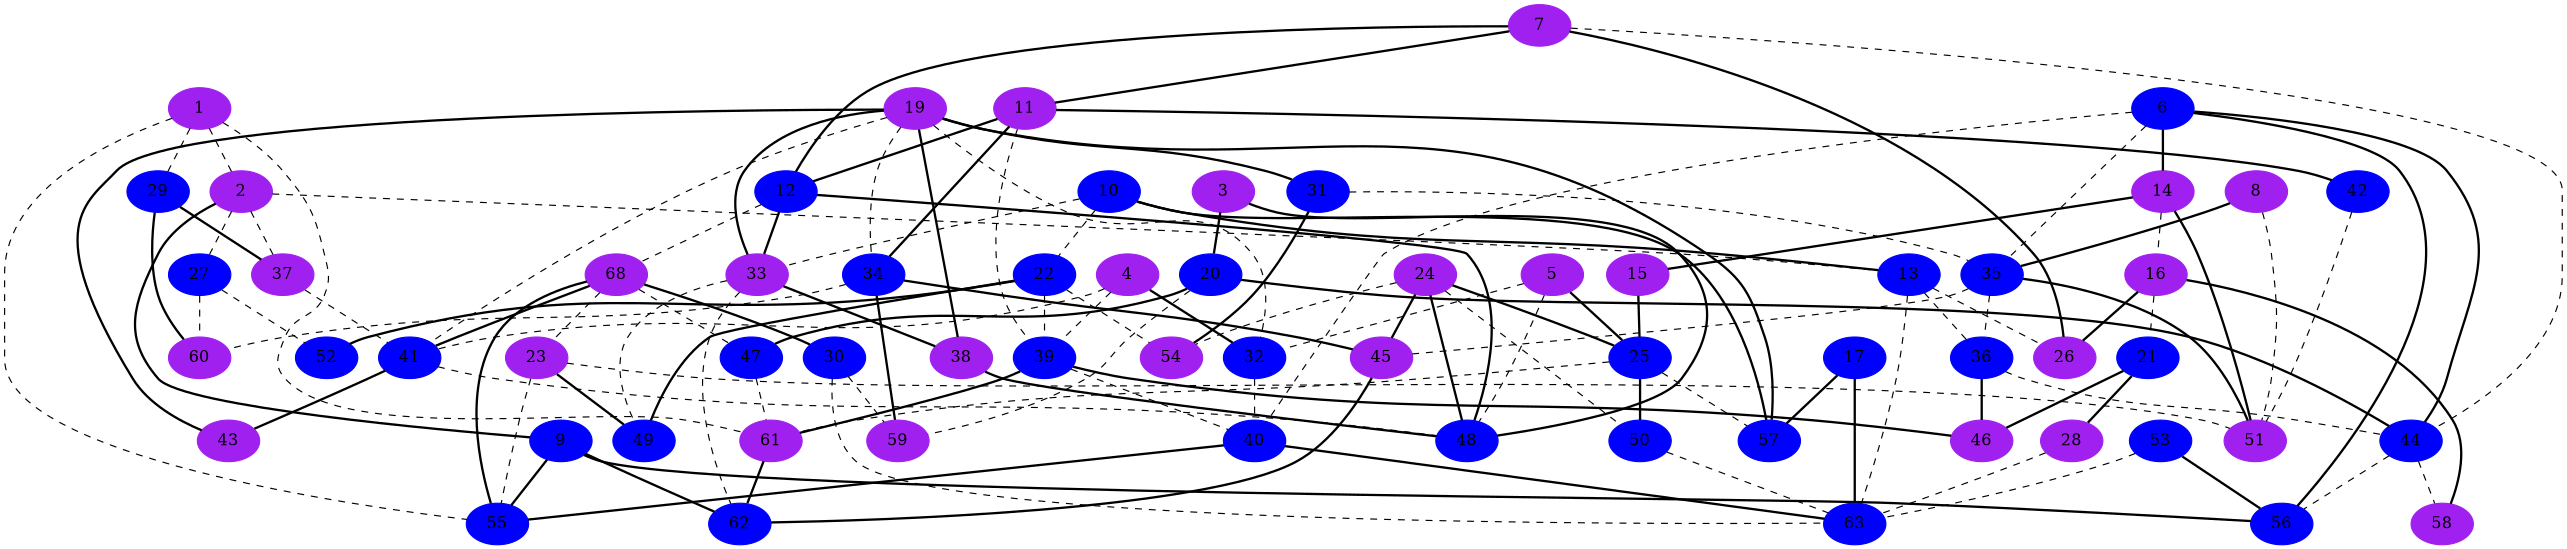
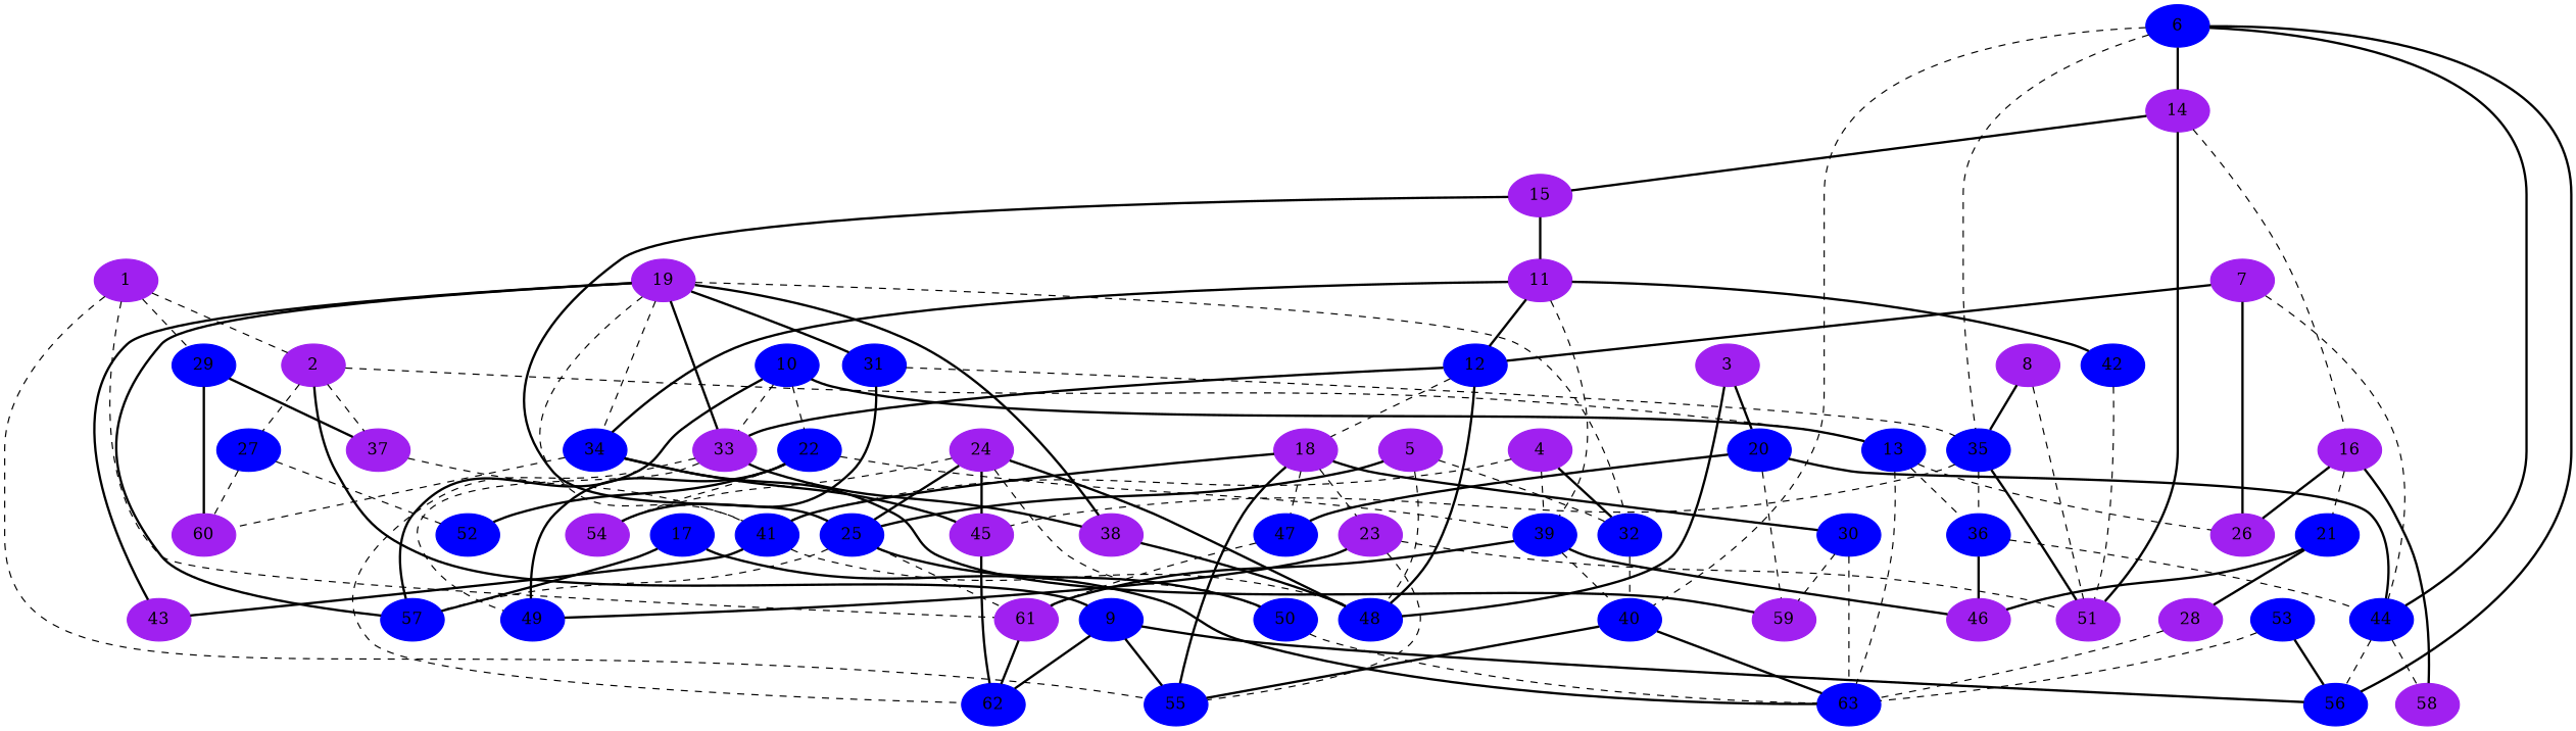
  graph {
    node [color=blue style=filled]
    edge [style=bold]
    1 [color=purple]
    29
    55
    61 [color=purple]
    2 [color=purple]
    37 [color=purple]
    60 [color=purple]
    33 [color=purple]
    62
    38 [color=purple]
    49
    9
    13
    27
    56
    26 [color=purple]
    36
    63
    52
    41
    3 [color=purple]
    20
    48
    44
    47
    59 [color=purple]
    4 [color=purple]
    32
    39
    40
    46 [color=purple]
    43 [color=purple]
    5 [color=purple]
    25
    57
    50
    14 [color=purple]
    6
    35
    51 [color=purple]
    15 [color=purple]
    16 [color=purple]
    45 [color=purple]
    58 [color=purple]
    7 [color=purple]
    11 [color=purple]
    12
    34
    42
-   18 [color=purple label=68]
+   18 [color=purple]
    8 [color=purple]
    10
    22
    54 [color=purple]
    23 [color=purple]
    30
    21
    28 [color=purple]
    17
    19 [color=purple]
    31
    24 [color=purple]
    53
    1 -- 29 [style=dashed]
    1 -- 55 [style=dashed]
    1 -- 61 [style=dashed]
    1 -- 2 [style=dashed]
    29 -- 37
    29 -- 60
    61 -- 62
    2 -- 37 [style=dashed]
    2 -- 9
    2 -- 13 [style=dashed]
    2 -- 27 [style=dashed]
    37 -- 41 [style=dashed]
    33 -- 62 [style=dashed]
    33 -- 38
    33 -- 49 [style=dashed]
    38 -- 48
    9 -- 55
    9 -- 62
    9 -- 56
    13 -- 26 [style=dashed]
    13 -- 36 [style=dashed]
    13 -- 63 [style=dashed]
    27 -- 60 [style=dashed]
    27 -- 52 [style=dashed]
    36 -- 44 [style=dashed]
    36 -- 46
    41 -- 48 [style=dashed]
    41 -- 43
    3 -- 20
    3 -- 48
    20 -- 44
    20 -- 47
    20 -- 59 [style=dashed]
    44 -- 56 [style=dashed]
    44 -- 58 [style=dashed]
    47 -- 61 [style=dashed]
    4 -- 41 [style=dashed]
    4 -- 32
    4 -- 39 [style=dashed]
    32 -- 40 [style=dashed]
    39 -- 61
    39 -- 40 [style=dashed]
    39 -- 46
    40 -- 55
    40 -- 63
    5 -- 48 [style=dashed]
    5 -- 32 [style=dashed]
    5 -- 25
    25 -- 61 [style=dashed]
    25 -- 57 [style=dashed]
    25 -- 50
    50 -- 63 [style=dashed]
    14 -- 51
    14 -- 15
    14 -- 16 [style=dashed]
    6 -- 56
    6 -- 44
    6 -- 40 [style=dashed]
    6 -- 14
    6 -- 35 [style=dashed]
    35 -- 36 [style=dashed]
    35 -- 51
    35 -- 45 [style=dashed]
    15 -- 25
    16 -- 26
    16 -- 58
    16 -- 21 [style=dashed]
    45 -- 62
    7 -- 26
    7 -- 44 [style=dashed]
-   7 -- 11
+   15 -- 11
    7 -- 12
    11 -- 39 [style=dashed]
    11 -- 12
    11 -- 34
    11 -- 42
    12 -- 33
    12 -- 48
    12 -- 18 [style=dashed]
    34 -- 60 [style=dashed]
    34 -- 59
    34 -- 45
    42 -- 51 [style=dashed]
    18 -- 55
    18 -- 41
    18 -- 47 [style=dashed]
    18 -- 23 [style=dashed]
    18 -- 30
    8 -- 35
    8 -- 51 [style=dashed]
    10 -- 33 [style=dashed]
    10 -- 13
    10 -- 57
    10 -- 22 [style=dashed]
    22 -- 49
    22 -- 52
    22 -- 39 [style=dashed]
    22 -- 54 [style=dashed]
    23 -- 55 [style=dashed]
    23 -- 49
    23 -- 51 [style=dashed]
    30 -- 63 [style=dashed]
    30 -- 59 [style=dashed]
    21 -- 46
    21 -- 28
    28 -- 63 [style=dashed]
    17 -- 63
    17 -- 57
    19 -- 33
    19 -- 38
    19 -- 41 [style=dashed]
    19 -- 32 [style=dashed]
    19 -- 43
    19 -- 57
    19 -- 34 [style=dashed]
    19 -- 31
    31 -- 35 [style=dashed]
    31 -- 54
    24 -- 48
    24 -- 25
    24 -- 50 [style=dashed]
    24 -- 45
    24 -- 54 [style=dashed]
    53 -- 56
    53 -- 63 [style=dashed]
  }
